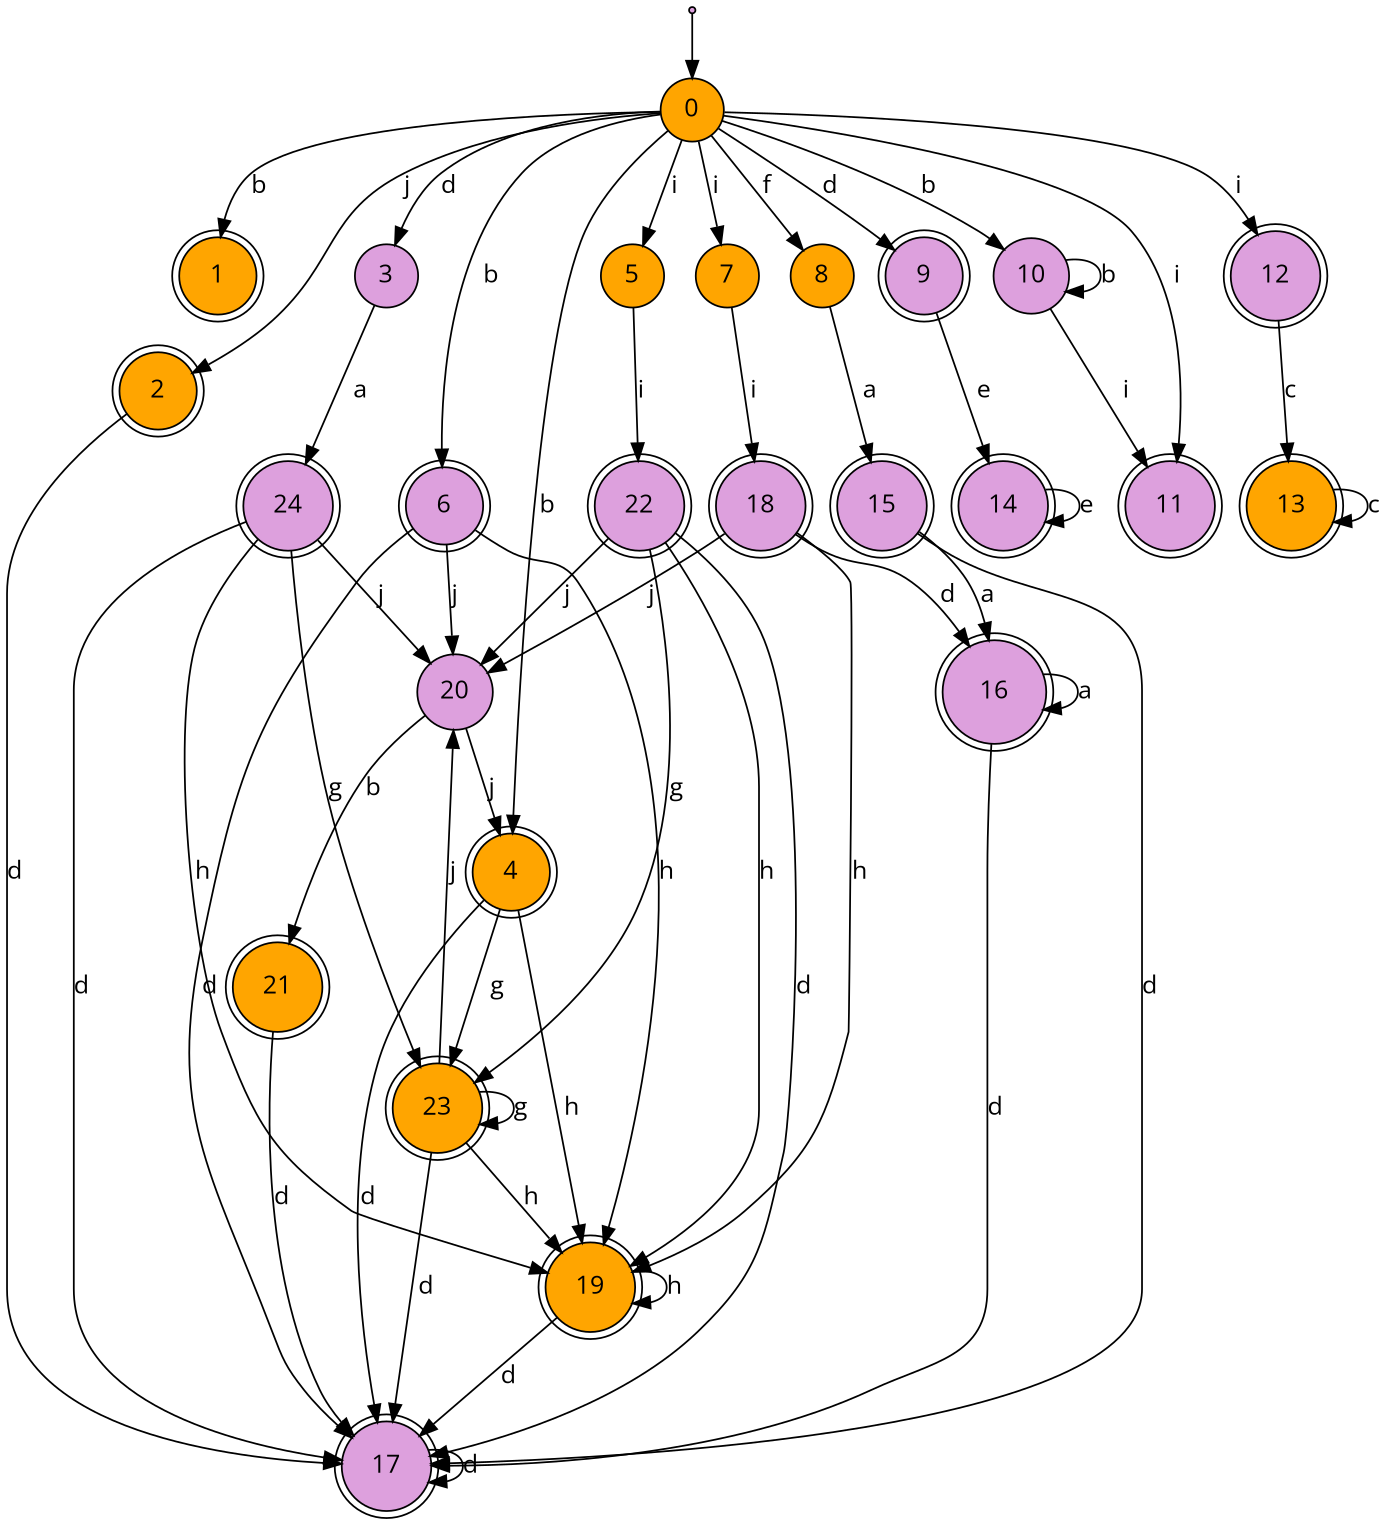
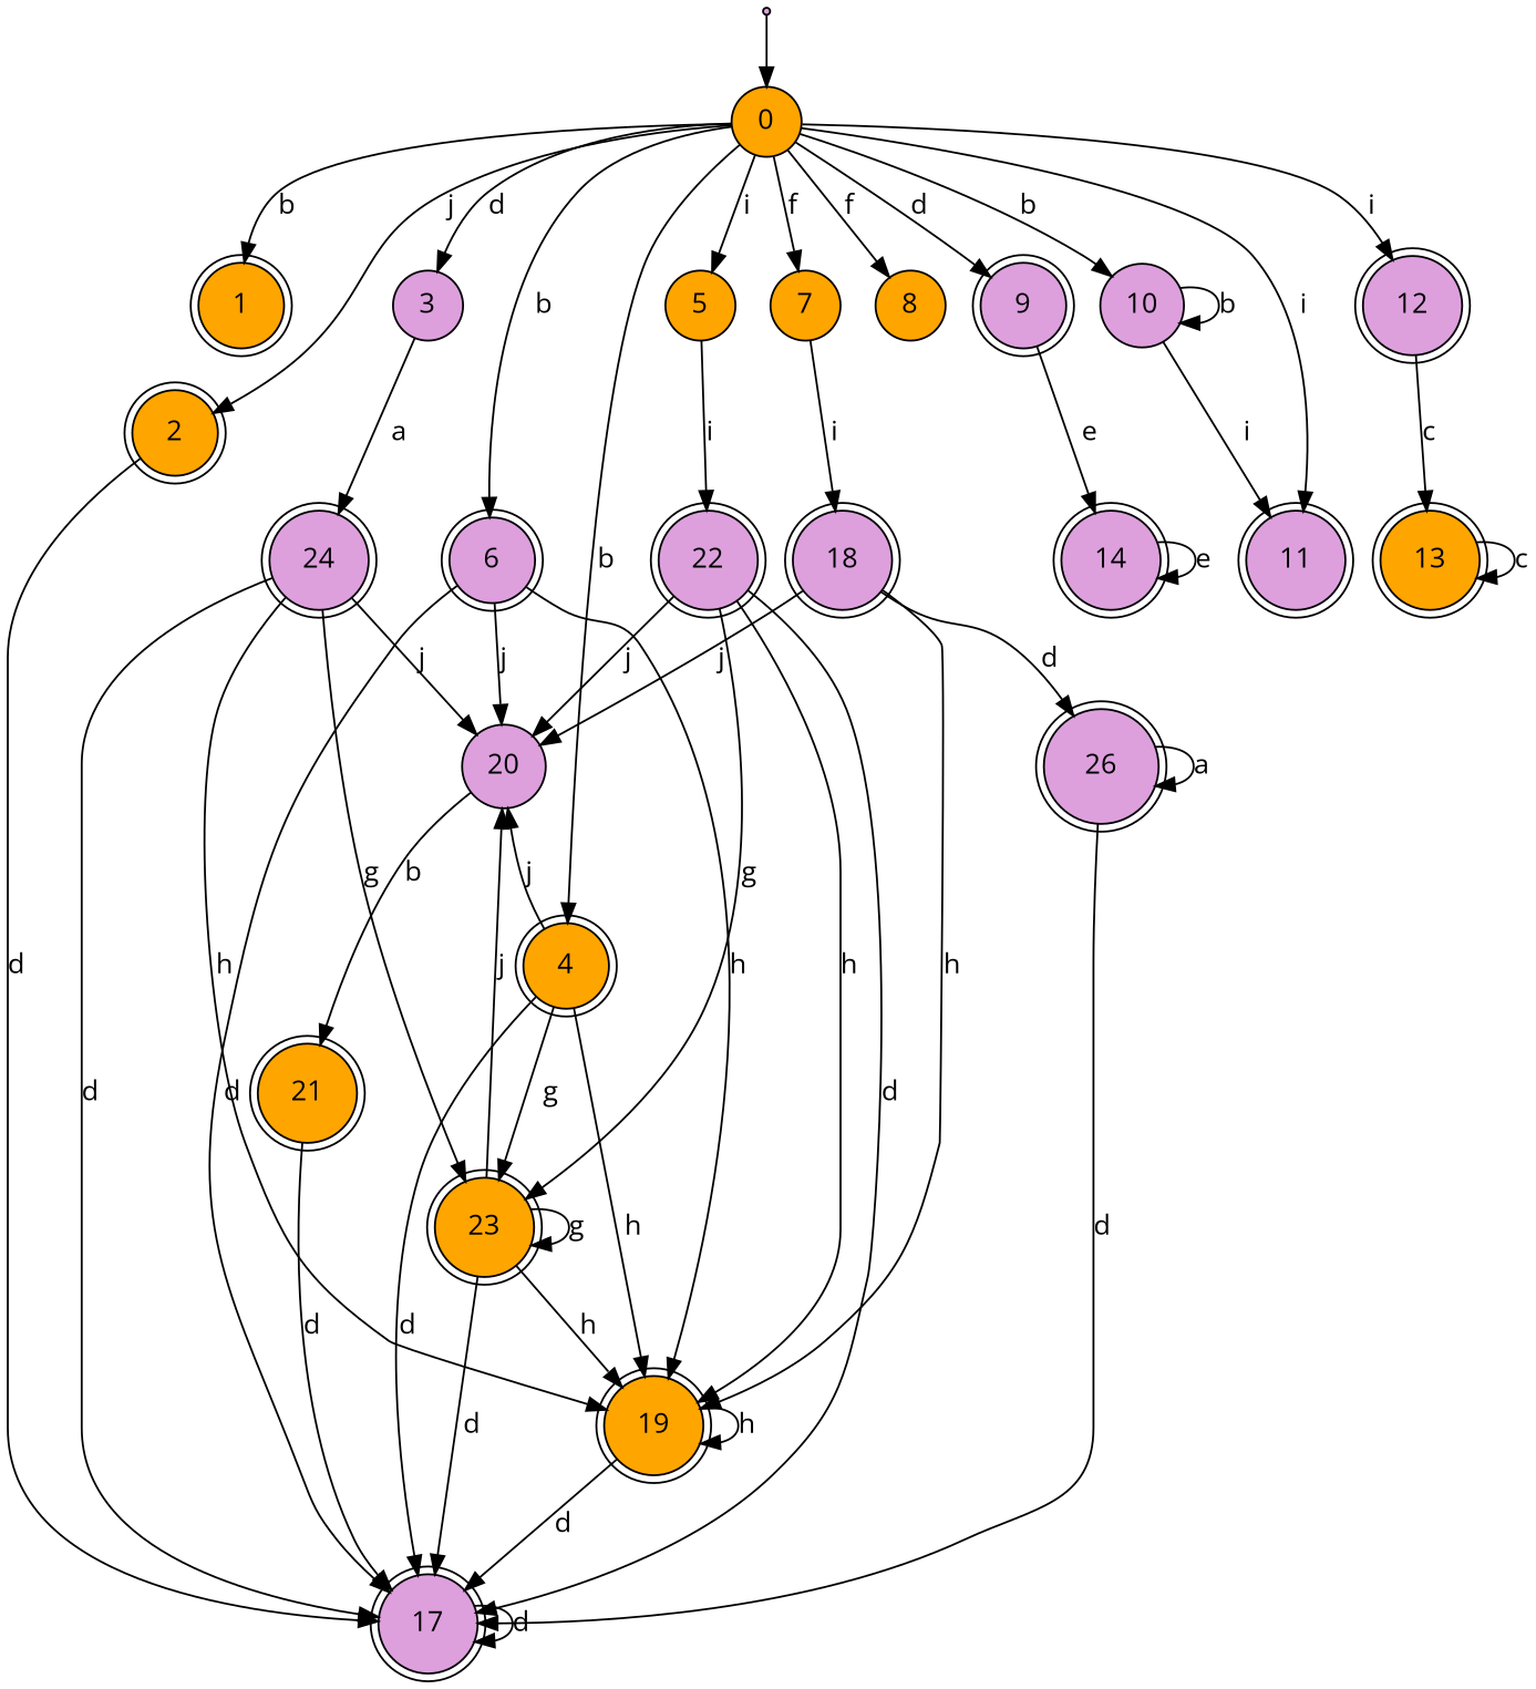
  digraph {
    fontname="Open Sans"
    rankdir=TB
    node [fillcolor=plum fontname="Open Sans" shape=doublecircle style=filled]
    edge [fontname="Open Sans"]
    dummy0 [shape=point]
    0 [fillcolor=orange shape=circle]
    1 [fillcolor=orange]
    2 [fillcolor=orange]
    3 [shape=circle]
    4 [fillcolor=orange]
    5 [fillcolor=orange shape=circle]
    6
    7 [fillcolor=orange shape=circle]
    8 [fillcolor=orange shape=circle]
    9
    10 [shape=circle]
    11
    12
    17
    24
    19 [fillcolor=orange]
    20 [shape=circle]
    23 [fillcolor=orange]
    22
    18
-   15
    14
    13 [fillcolor=orange]
    21 [fillcolor=orange]
-   16
+   16 [label=26]
    dummy0 -> 0
    0 -> 1 [label=b]
    0 -> 2 [label=j]
    0 -> 3 [label=d]
    0 -> 4 [label=b]
    0 -> 5 [label=i]
    0 -> 6 [label=b]
-   0 -> 7 [label=i]
+   0 -> 7 [label=f]
    0 -> 8 [label=f]
    0 -> 9 [label=d]
    0 -> 10 [label=b]
    0 -> 11 [label=i]
    0 -> 12 [label=i]
    2 -> 17 [label=d]
    3 -> 24 [label=a]
    4 -> 17 [label=d]
    4 -> 19 [label=h]
-   20 -> 4 [label=j]
+   4 -> 20 [label=j]
    4 -> 23 [label=g]
    5 -> 22 [label=i]
    6 -> 17 [label=d]
    6 -> 19 [label=h]
    6 -> 20 [label=j]
    7 -> 18 [label=i]
-   8 -> 15 [label=a]
    9 -> 14 [label=e]
    10 -> 10 [label=b]
    10 -> 11 [label=i]
    12 -> 13 [label=c]
    17 -> 17 [label=d]
    24 -> 17 [label=d]
    24 -> 19 [label=h]
    24 -> 20 [label=j]
    24 -> 23 [label=g]
    19 -> 17 [label=d]
    19 -> 19 [label=h]
    20 -> 21 [label=b]
    23 -> 17 [label=d]
    23 -> 19 [label=h]
    23 -> 20 [label=j]
    23 -> 23 [label=g]
    22 -> 17 [label=d]
    22 -> 19 [label=h]
    22 -> 20 [label=j]
    22 -> 23 [label=g]
    18 -> 19 [label=h]
    18 -> 20 [label=j]
    18 -> 16 [label=d]
-   15 -> 17 [label=d]
-   15 -> 16 [label=a]
    14 -> 14 [label=e]
    13 -> 13 [label=c]
    21 -> 17 [label=d]
    16 -> 17 [label=d]
    16 -> 16 [label=a]
  }
